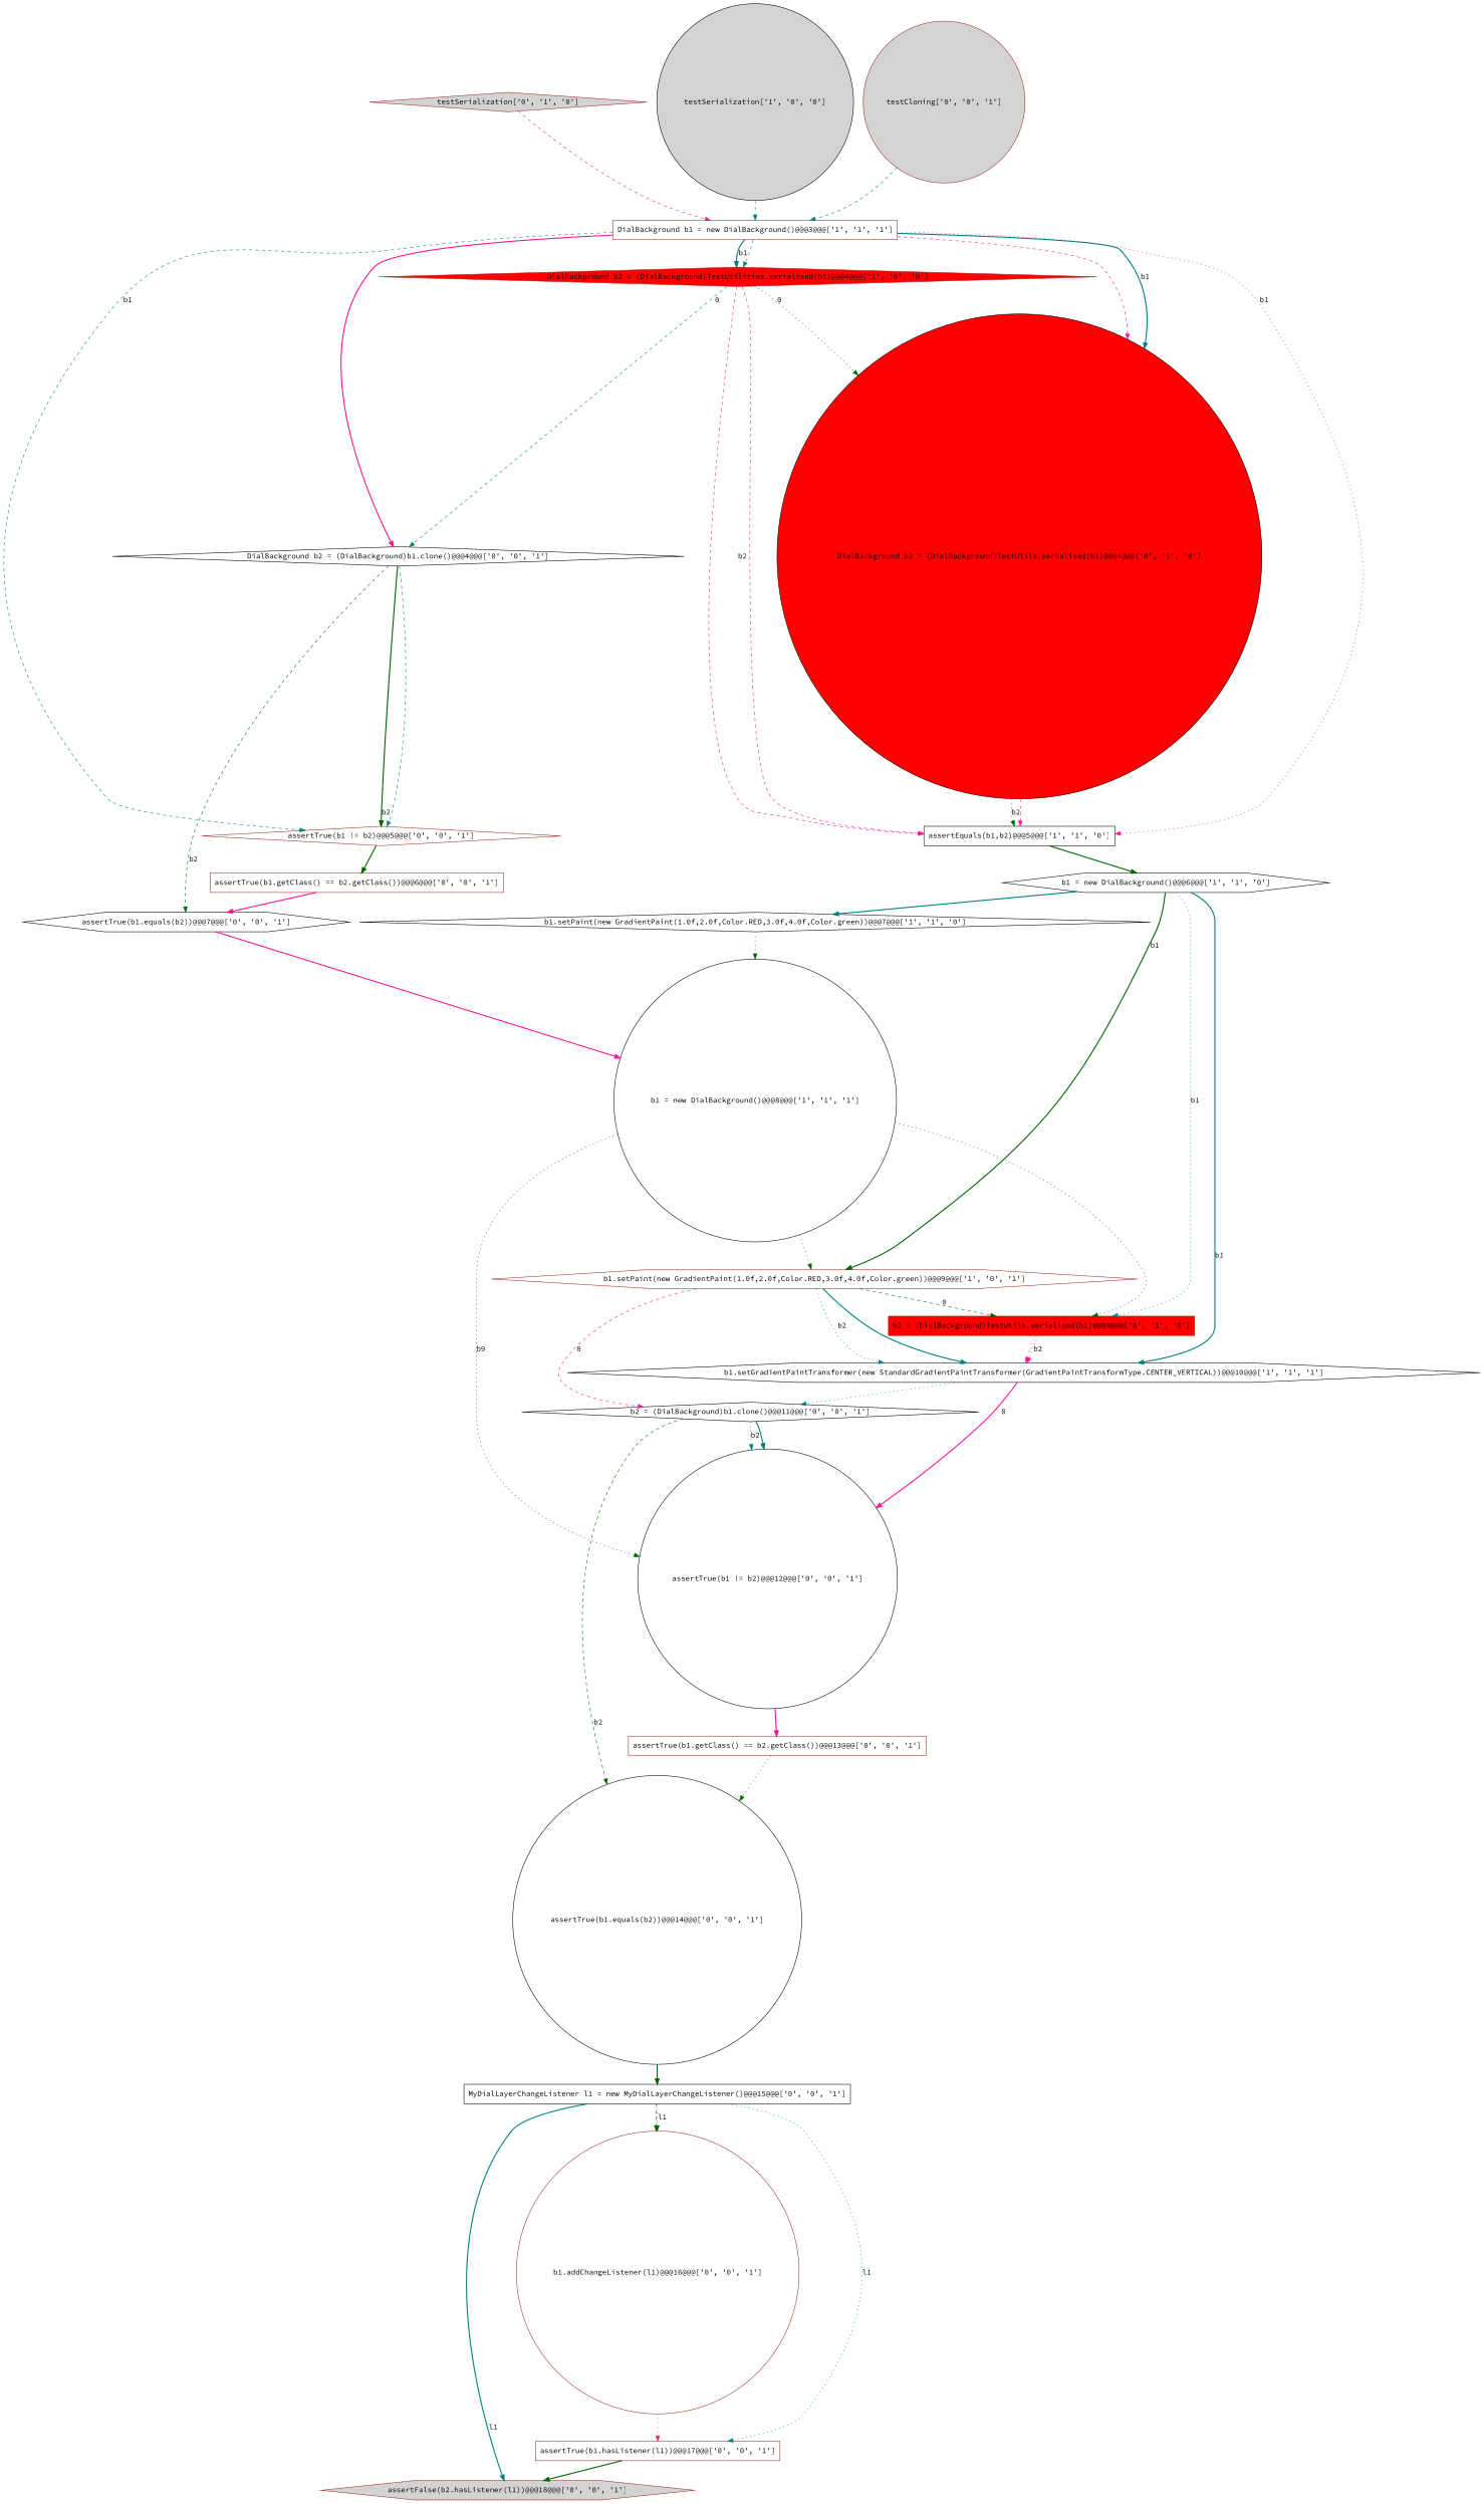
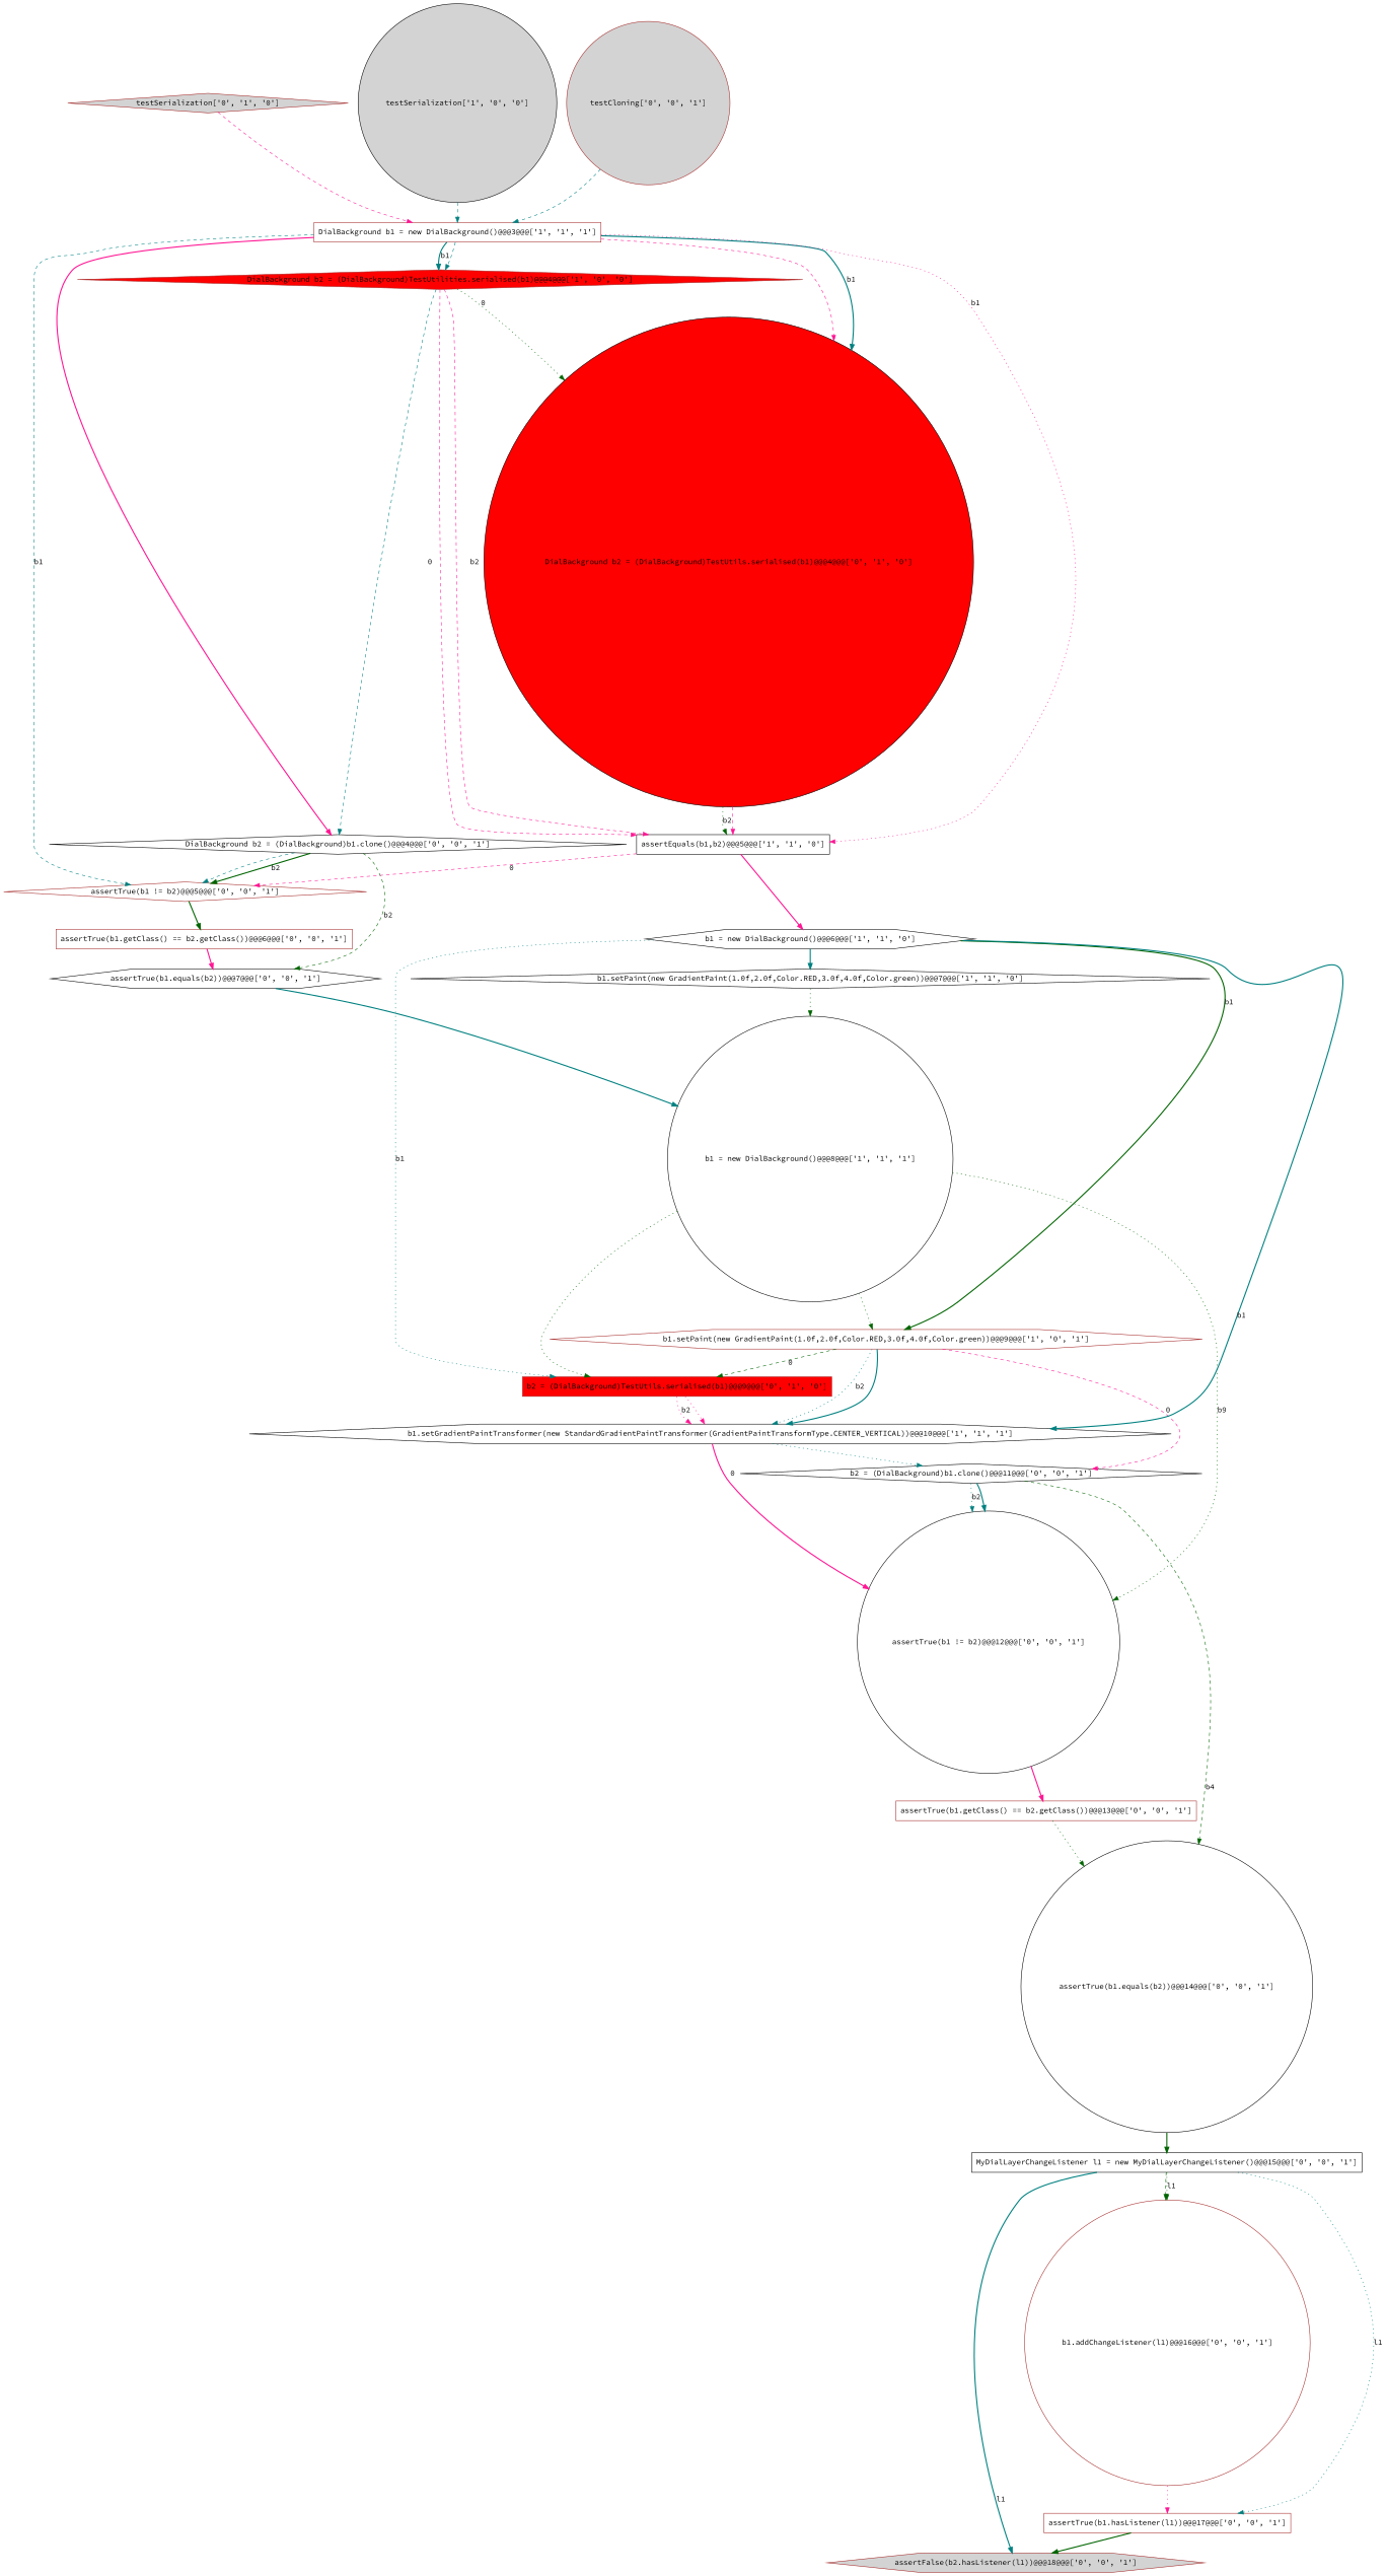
  digraph {
    fontname="Source Code Pro"
    node [color=black fillcolor=white fontname="Source Code Pro" shape=box style=filled]
    edge [color=teal fontname="Source Code Pro" style=bold]
    n1 [color=brown fillcolor=lightgray label="assertFalse(b2.hasListener(l1))@@@18@@@['0', '0', '1']" shape=hexagon]
    n2 [color=brown label="assertTrue(b1.getClass() == b2.getClass())@@@6@@@['0', '0', '1']"]
    n3 [label="assertTrue(b1.equals(b2))@@@7@@@['0', '0', '1']" shape=hexagon]
    n4 [label="b1 = new DialBackground()@@@8@@@['1', '1', '1']" shape=circle]
    n5 [color=brown fillcolor=red label="b2 = (DialBackground)TestUtils.serialised(b1)@@@9@@@['0', '1', '0']"]
    n6 [label="assertTrue(b1 != b2)@@@12@@@['0', '0', '1']" shape=circle]
    n7 [color=brown label="b1.setPaint(new GradientPaint(1.0f,2.0f,Color.RED,3.0f,4.0f,Color.green))@@@9@@@['1', '0', '1']" shape=hexagon]
    n8 [label="b1.setGradientPaintTransformer(new StandardGradientPaintTransformer(GradientPaintTransformType.CENTER_VERTICAL))@@@10@@@['1', '1', '1']" shape=hexagon]
    n9 [color=brown label="assertTrue(b1.getClass() == b2.getClass())@@@13@@@['0', '0', '1']"]
    n10 [label="b2 = (DialBackground)b1.clone()@@@11@@@['0', '0', '1']" shape=diamond]
    n11 [label="assertTrue(b1.equals(b2))@@@14@@@['0', '0', '1']" shape=circle]
    n12 [color=brown label="assertTrue(b1 != b2)@@@5@@@['0', '0', '1']" shape=diamond]
    n13 [label="MyDialLayerChangeListener l1 = new MyDialLayerChangeListener()@@@15@@@['0', '0', '1']"]
    n14 [color=brown label="assertTrue(b1.hasListener(l1))@@@17@@@['0', '0', '1']"]
    n15 [color=brown fillcolor=lightgray label="testSerialization['0', '1', '0']" shape=diamond]
    n16 [color=brown label="DialBackground b1 = new DialBackground()@@@3@@@['1', '1', '1']"]
    n17 [label="DialBackground b2 = (DialBackground)b1.clone()@@@4@@@['0', '0', '1']" shape=diamond]
    n18 [fillcolor=red label="DialBackground b2 = (DialBackground)TestUtils.serialised(b1)@@@4@@@['0', '1', '0']" shape=circle]
    n19 [label="assertEquals(b1,b2)@@@5@@@['1', '1', '0']"]
    n20 [color=brown fillcolor=red label="DialBackground b2 = (DialBackground)TestUtilities.serialised(b1)@@@4@@@['1', '0', '0']" shape=diamond]
    n21 [color=brown label="b1.addChangeListener(l1)@@@16@@@['0', '0', '1']" shape=circle]
    n22 [fillcolor=lightgray label="testSerialization['1', '0', '0']" shape=circle]
    n23 [label="b1.setPaint(new GradientPaint(1.0f,2.0f,Color.RED,3.0f,4.0f,Color.green))@@@7@@@['1', '1', '0']" shape=diamond]
    n24 [color=brown fillcolor=lightgray label="testCloning['0', '0', '1']" shape=circle]
    n25 [label="b1 = new DialBackground()@@@6@@@['1', '1', '0']" shape=hexagon]
    n2 -> n3 [color=deeppink]
-   n3 -> n4 [color=deeppink]
+   n3 -> n4
    n4 -> n5 [color=darkgreen style=dotted]
    n4 -> n6 [color=darkgreen label=b9 style=dotted]
    n4 -> n7 [color=darkgreen style=dotted]
    n5 -> n8 [color=deeppink style=dotted]
    n5 -> n8 [color=deeppink label=b2 style=dotted]
    n6 -> n9 [color=deeppink]
    n7 -> n5 [color=darkgreen label=0 style=dashed]
    n7 -> n8 [label=b2 style=dotted]
    n7 -> n8
    n7 -> n10 [color=deeppink label=0 style=dashed]
    n8 -> n6 [color=deeppink label=0]
    n8 -> n10 [style=dotted]
    n9 -> n11 [color=darkgreen style=dotted]
    n10 -> n6 [label=b2 style=dotted]
    n10 -> n6
-   n10 -> n11 [color=darkgreen label=b2 style=dashed]
+   n10 -> n11 [color=darkgreen label=b4 style=dashed]
    n11 -> n13 [color=darkgreen]
    n12 -> n2 [color=darkgreen]
    n13 -> n1 [label=l1]
    n13 -> n14 [label=l1 style=dotted]
    n13 -> n21 [color=darkgreen label=l1 style=dotted]
    n13 -> n21 [color=darkgreen style=dashed]
    n14 -> n1 [color=darkgreen]
    n15 -> n16 [color=deeppink style=dashed]
    n16 -> n12 [label=b1 style=dashed]
    n16 -> n17 [color=deeppink]
    n16 -> n18 [label=b1]
    n16 -> n18 [color=deeppink style=dashed]
    n16 -> n19 [color=deeppink label=b1 style=dotted]
    n16 -> n20 [label=b1]
    n16 -> n20 [style=dashed]
    n17 -> n3 [color=darkgreen label=b2 style=dashed]
    n17 -> n12 [color=darkgreen label=b2]
    n17 -> n12 [style=dashed]
    n18 -> n19 [color=darkgreen label=b2 style=dotted]
    n18 -> n19 [color=deeppink style=dashed]
-   n19 -> n25 [color=darkgreen]
+   n19 -> n12 [color=deeppink label=0 style=dashed]
+   n19 -> n25 [color=deeppink]
    n20 -> n17 [label=0 style=dashed]
    n20 -> n18 [color=darkgreen label=0 style=dotted]
    n20 -> n19 [color=deeppink style=dashed]
    n20 -> n19 [color=deeppink label=b2 style=dashed]
    n21 -> n14 [color=deeppink style=dotted]
    n22 -> n16 [style=dashed]
    n23 -> n4 [color=darkgreen style=dotted]
    n24 -> n16 [style=dashed]
    n25 -> n5 [label=b1 style=dotted]
    n25 -> n7 [color=darkgreen label=b1]
    n25 -> n8 [label=b1]
    n25 -> n23
  }
